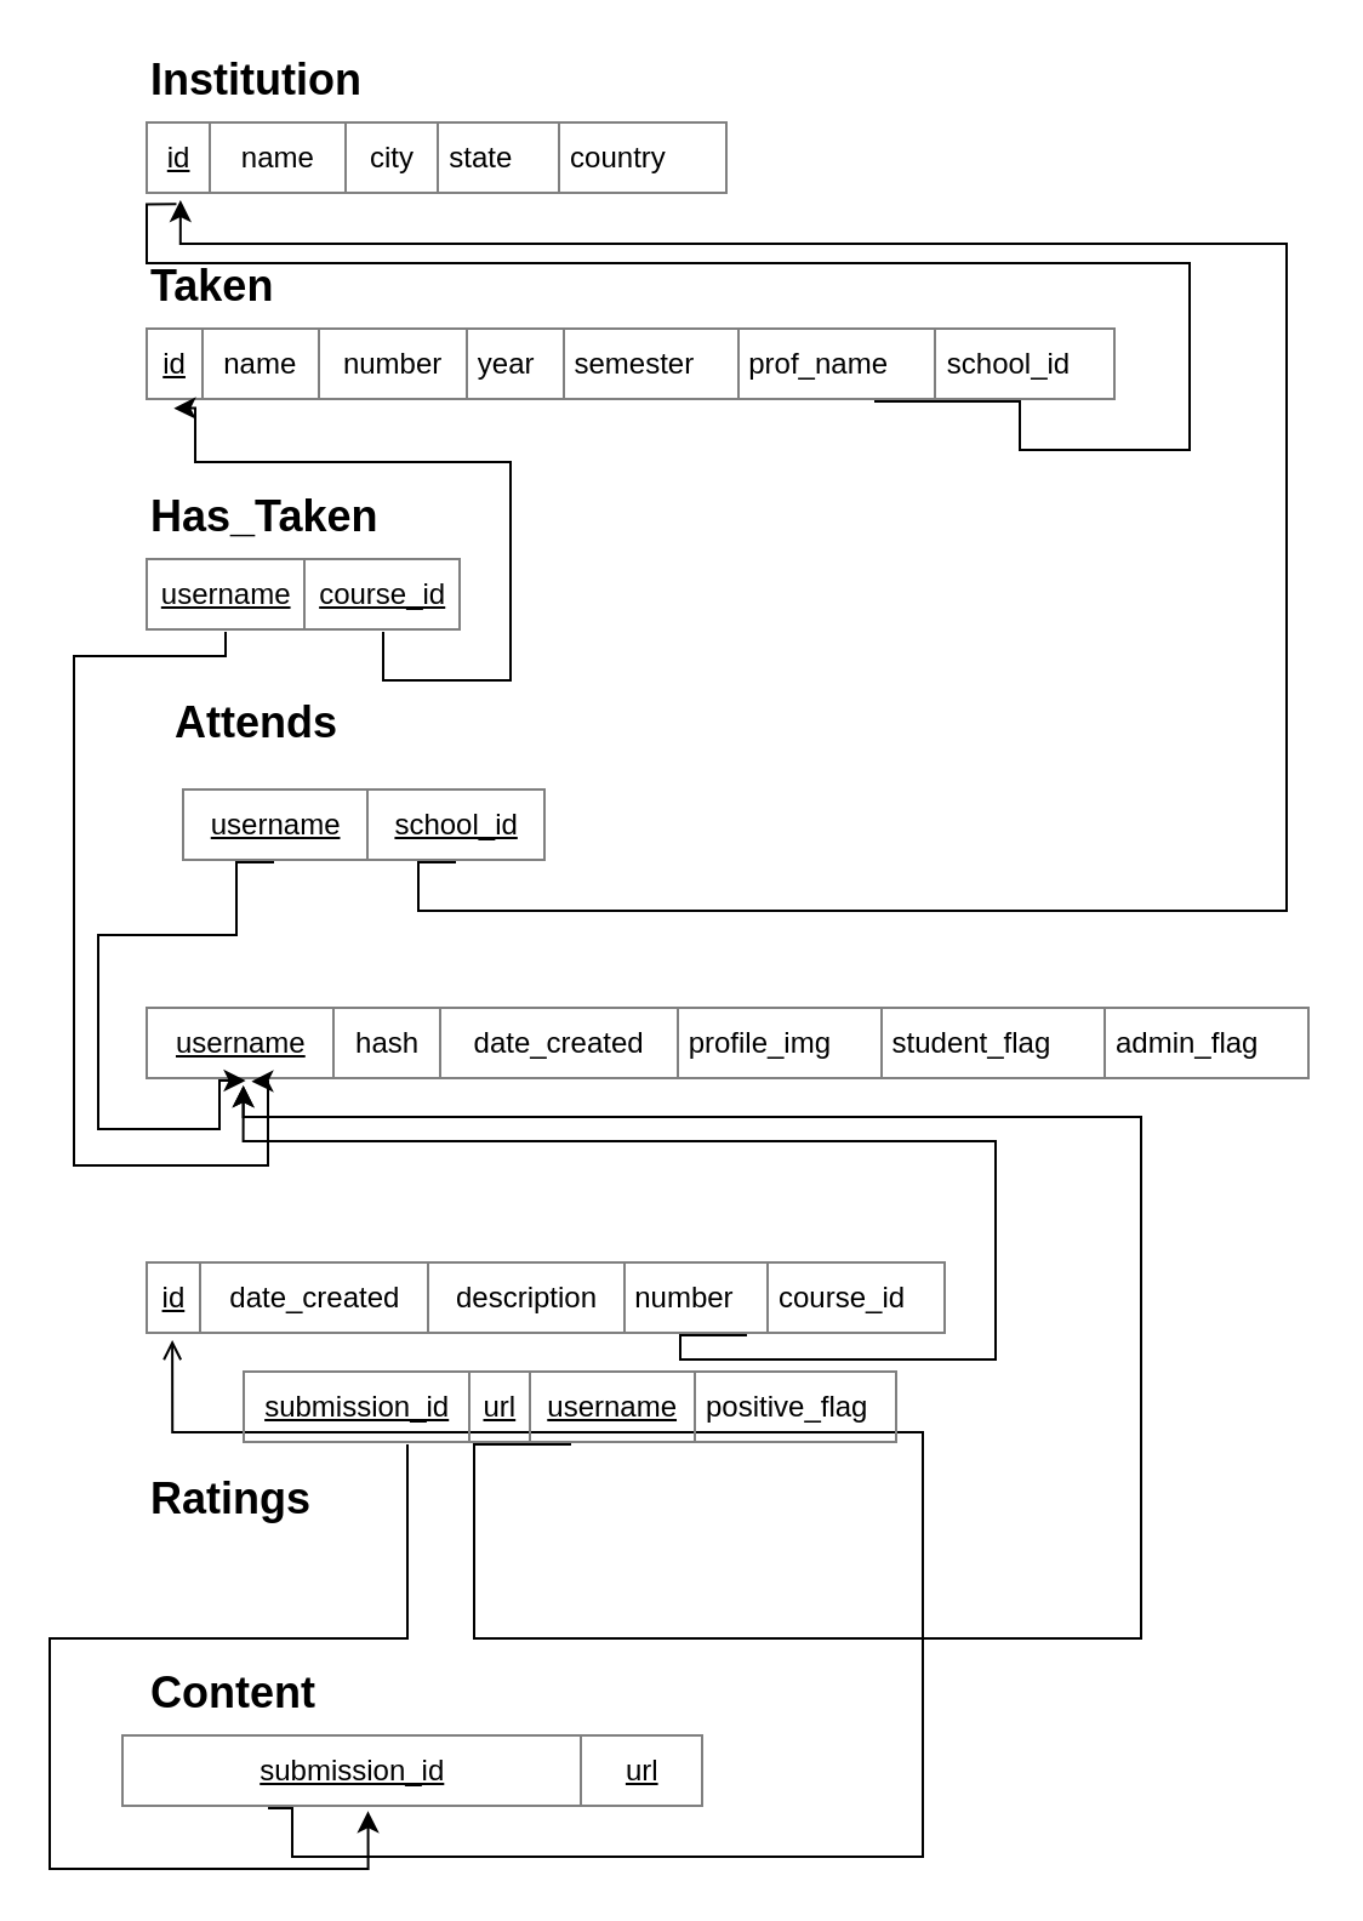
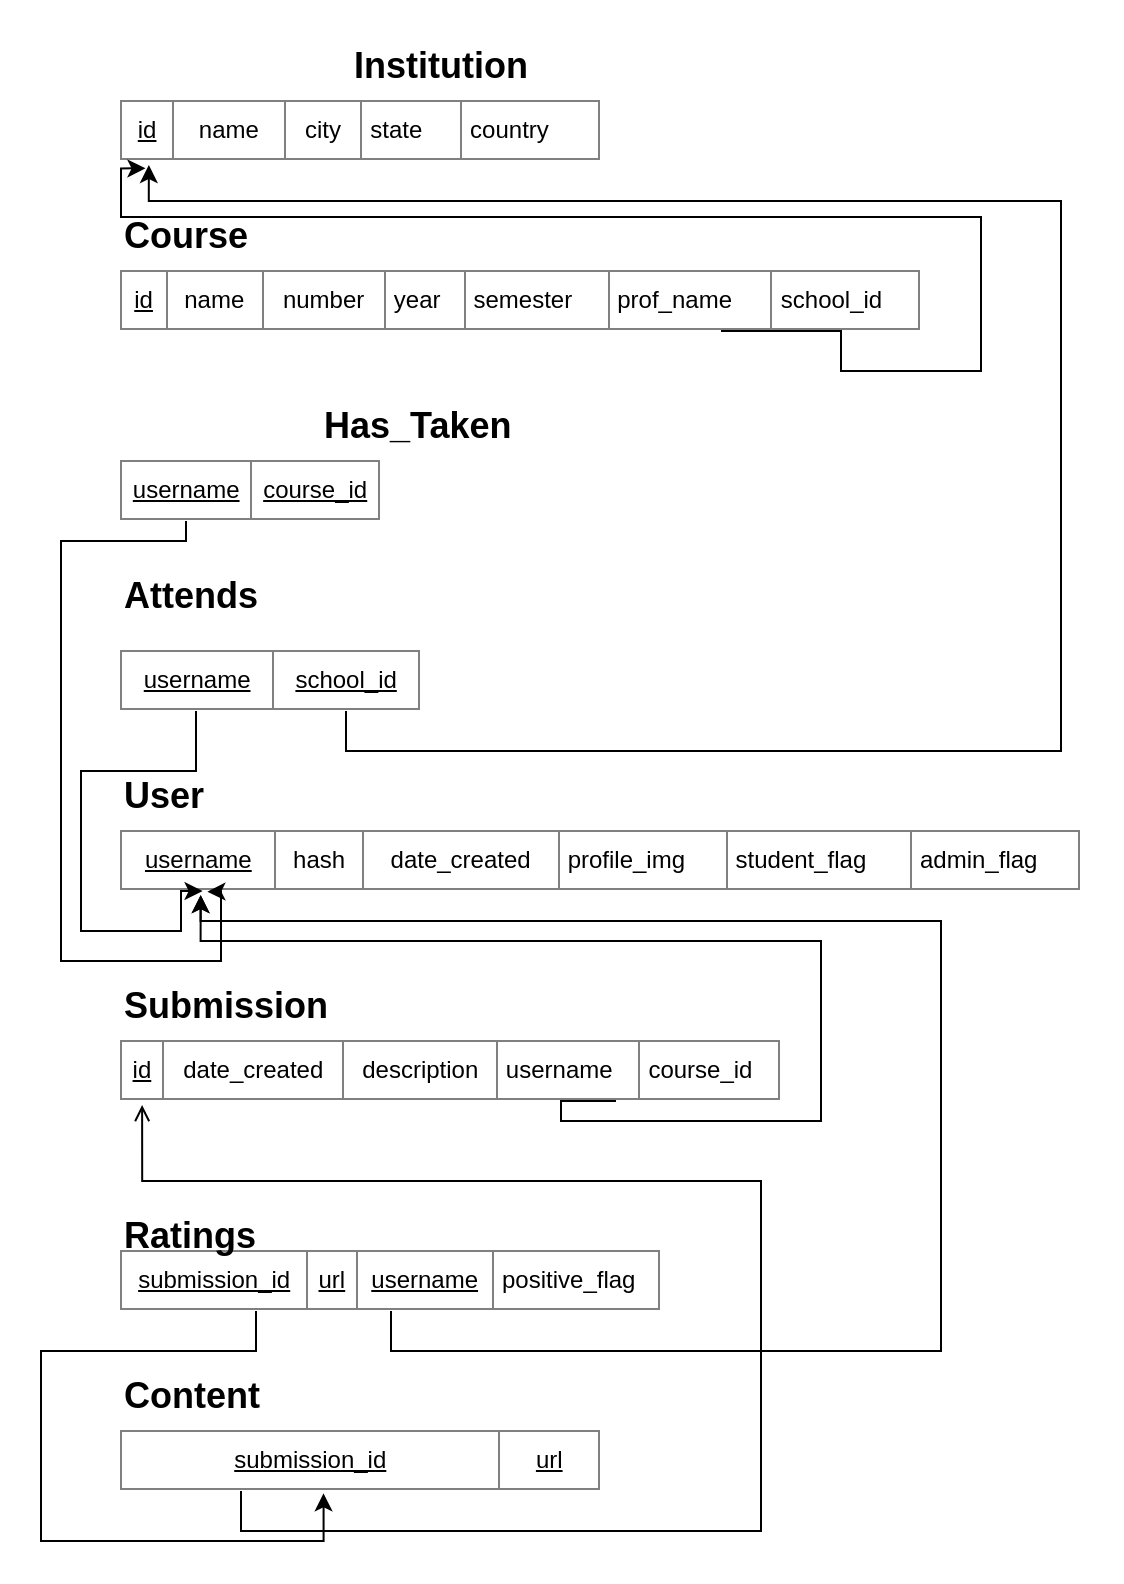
  <mxCell id="0" />
  <mxCell id="1" parent="0" />
  <mxCell id="2" value="&lt;table border=&quot;1&quot; width=&quot;100%&quot; style=&quot;width: 100% ; height: 100% ; border-collapse: collapse&quot; cellpadding=&quot;4&quot; align=&quot;center&quot;&gt;&lt;tbody&gt;&lt;tr&gt;&lt;td align=&quot;center&quot;&gt;&lt;u&gt;id&lt;/u&gt;&lt;/td&gt;&lt;td align=&quot;center&quot;&gt;name&lt;/td&gt;&lt;td align=&quot;center&quot;&gt;city&lt;/td&gt;&lt;td&gt;state&lt;/td&gt;&lt;td&gt;country&lt;/td&gt;&lt;/tr&gt;&lt;/tbody&gt;&lt;/table&gt;" style="text;html=1;strokeColor=none;fillColor=none;overflow=fill;" parent="1" vertex="1"><mxGeometry x="60" y="50" width="240" height="30" as="geometry" /></mxCell>
- <mxCell id="3" style="edgeStyle=orthogonalEdgeStyle;rounded=0;orthogonalLoop=1;jettySize=auto;html=1;exitX=0.75;exitY=1;exitDx=0;exitDy=0;entryX=0.051;entryY=1.122;entryDx=0;entryDy=0;entryPerimeter=0;endArrow=none;" parent="1" source="4" target="2" edge="1"><mxGeometry relative="1" as="geometry"><Array as="points"><mxPoint x="420" y="165" /><mxPoint x="420" y="185" /><mxPoint x="490" y="185" /><mxPoint x="490" y="108" /><mxPoint x="60" y="108" /><mxPoint x="60" y="84" /></Array></mxGeometry></mxCell>
+ <mxCell id="3" style="edgeStyle=orthogonalEdgeStyle;rounded=0;orthogonalLoop=1;jettySize=auto;html=1;exitX=0.75;exitY=1;exitDx=0;exitDy=0;entryX=0.051;entryY=1.122;entryDx=0;entryDy=0;entryPerimeter=0;" parent="1" source="4" target="2" edge="1"><mxGeometry relative="1" as="geometry"><Array as="points"><mxPoint x="420" y="165" /><mxPoint x="420" y="185" /><mxPoint x="490" y="185" /><mxPoint x="490" y="108" /><mxPoint x="60" y="108" /><mxPoint x="60" y="84" /></Array></mxGeometry></mxCell>
  <mxCell id="4" value="&lt;table border=&quot;1&quot; width=&quot;100%&quot; style=&quot;width: 100% ; height: 100% ; border-collapse: collapse&quot; cellpadding=&quot;4&quot; align=&quot;center&quot;&gt;&lt;tbody&gt;&lt;tr&gt;&lt;td align=&quot;center&quot;&gt;&lt;u&gt;id&lt;/u&gt;&lt;/td&gt;&lt;td align=&quot;center&quot;&gt;name&lt;/td&gt;&lt;td align=&quot;center&quot;&gt;number&lt;/td&gt;&lt;td&gt;year&lt;/td&gt;&lt;td&gt;semester&lt;/td&gt;&lt;td&gt;prof_name&lt;/td&gt;&lt;td&gt;school_id&lt;/td&gt;&lt;/tr&gt;&lt;/tbody&gt;&lt;/table&gt;" style="text;html=1;strokeColor=none;fillColor=none;overflow=fill;" parent="1" vertex="1"><mxGeometry x="60" y="135" width="400" height="30" as="geometry" /></mxCell>
- <mxCell id="5" value="&lt;b&gt;&lt;font style=&quot;font-size: 18px&quot;&gt;Institution&lt;/font&gt;&lt;/b&gt;" style="text;html=1;resizable=0;points=[];autosize=1;align=left;verticalAlign=top;spacingTop=-4;" parent="1" vertex="1"><mxGeometry x="60" y="20" width="100" height="20" as="geometry" /></mxCell>
- <mxCell id="6" value="&lt;b&gt;&lt;font style=&quot;font-size: 18px&quot;&gt;Taken&lt;/font&gt;&lt;/b&gt;" style="text;html=1;resizable=0;points=[];autosize=1;align=left;verticalAlign=top;spacingTop=-4;" parent="1" vertex="1"><mxGeometry x="60" y="105" width="80" height="20" as="geometry" /></mxCell>
+ <mxCell id="5" value="&lt;b&gt;&lt;font style=&quot;font-size: 18px&quot;&gt;Institution&lt;/font&gt;&lt;/b&gt;" style="text;html=1;resizable=0;points=[];autosize=1;align=left;verticalAlign=top;spacingTop=-4;" parent="1" vertex="1"><mxGeometry x="175" y="20" width="100" height="20" as="geometry" /></mxCell>
+ <mxCell id="6" value="&lt;b&gt;&lt;font style=&quot;font-size: 18px&quot;&gt;Course&lt;/font&gt;&lt;/b&gt;" style="text;html=1;resizable=0;points=[];autosize=1;align=left;verticalAlign=top;spacingTop=-4;" parent="1" vertex="1"><mxGeometry x="60" y="105" width="80" height="20" as="geometry" /></mxCell>
  <mxCell id="7" value="&lt;table border=&quot;1&quot; width=&quot;100%&quot; style=&quot;width: 100% ; height: 100% ; border-collapse: collapse&quot; cellpadding=&quot;4&quot; align=&quot;center&quot;&gt;&lt;tbody&gt;&lt;tr&gt;&lt;td align=&quot;center&quot;&gt;&lt;u&gt;username&lt;/u&gt;&lt;/td&gt;&lt;td align=&quot;center&quot;&gt;hash&lt;/td&gt;&lt;td align=&quot;center&quot;&gt;date_created&lt;br&gt;&lt;/td&gt;&lt;td&gt;profile_img&lt;br&gt;&lt;/td&gt;&lt;td&gt;student_flag&lt;/td&gt;&lt;td&gt;admin_flag&lt;/td&gt;&lt;/tr&gt;&lt;/tbody&gt;&lt;/table&gt;" style="text;html=1;strokeColor=none;fillColor=none;overflow=fill;" parent="1" vertex="1"><mxGeometry x="60" y="415" width="480" height="30" as="geometry" /></mxCell>
+ <mxCell id="8" value="&lt;b&gt;&lt;font style=&quot;font-size: 18px&quot;&gt;User&lt;/font&gt;&lt;/b&gt;" style="text;html=1;resizable=0;points=[];autosize=1;align=left;verticalAlign=top;spacingTop=-4;" parent="1" vertex="1"><mxGeometry x="60" y="385" width="60" height="20" as="geometry" /></mxCell>
  <mxCell id="9" style="edgeStyle=orthogonalEdgeStyle;rounded=0;orthogonalLoop=1;jettySize=auto;html=1;exitX=0.75;exitY=1;exitDx=0;exitDy=0;entryX=0.083;entryY=1.069;entryDx=0;entryDy=0;entryPerimeter=0;" parent="1" source="10" target="7" edge="1"><mxGeometry relative="1" as="geometry"><Array as="points"><mxPoint x="280" y="550" /><mxPoint x="280" y="560" /><mxPoint x="410" y="560" /><mxPoint x="410" y="470" /><mxPoint x="100" y="470" /></Array></mxGeometry></mxCell>
- <mxCell id="10" value="&lt;table border=&quot;1&quot; width=&quot;100%&quot; style=&quot;width: 100% ; height: 100% ; border-collapse: collapse&quot; cellpadding=&quot;4&quot; align=&quot;center&quot;&gt;&lt;tbody&gt;&lt;tr&gt;&lt;td align=&quot;center&quot;&gt;&lt;u&gt;id&lt;/u&gt;&lt;/td&gt;&lt;td align=&quot;center&quot;&gt;date_created&lt;/td&gt;&lt;td align=&quot;center&quot;&gt;description&lt;/td&gt;&lt;td&gt;number&lt;/td&gt;&lt;td&gt;course_id&lt;/td&gt;&lt;/tr&gt;&lt;/tbody&gt;&lt;/table&gt;&lt;br&gt;" style="text;html=1;strokeColor=none;fillColor=none;overflow=fill;" parent="1" vertex="1"><mxGeometry x="60" y="520" width="330" height="30" as="geometry" /></mxCell>
+ <mxCell id="10" value="&lt;table border=&quot;1&quot; width=&quot;100%&quot; style=&quot;width: 100% ; height: 100% ; border-collapse: collapse&quot; cellpadding=&quot;4&quot; align=&quot;center&quot;&gt;&lt;tbody&gt;&lt;tr&gt;&lt;td align=&quot;center&quot;&gt;&lt;u&gt;id&lt;/u&gt;&lt;/td&gt;&lt;td align=&quot;center&quot;&gt;date_created&lt;/td&gt;&lt;td align=&quot;center&quot;&gt;description&lt;/td&gt;&lt;td&gt;username&lt;/td&gt;&lt;td&gt;course_id&lt;/td&gt;&lt;/tr&gt;&lt;/tbody&gt;&lt;/table&gt;&lt;br&gt;" style="text;html=1;strokeColor=none;fillColor=none;overflow=fill;" parent="1" vertex="1"><mxGeometry x="60" y="520" width="330" height="30" as="geometry" /></mxCell>
+ <mxCell id="11" value="&lt;b&gt;&lt;font style=&quot;font-size: 18px&quot;&gt;Submission&lt;/font&gt;&lt;/b&gt;" style="text;html=1;resizable=0;points=[];autosize=1;align=left;verticalAlign=top;spacingTop=-4;" parent="1" vertex="1"><mxGeometry x="60" y="490" width="120" height="20" as="geometry" /></mxCell>
  <mxCell id="12" style="edgeStyle=orthogonalEdgeStyle;rounded=0;orthogonalLoop=1;jettySize=auto;html=1;exitX=0.25;exitY=1;exitDx=0;exitDy=0;entryX=0.032;entryY=1.067;entryDx=0;entryDy=0;entryPerimeter=0;endArrow=open;" parent="1" source="13" target="10" edge="1"><mxGeometry relative="1" as="geometry"><Array as="points"><mxPoint x="120" y="765" /><mxPoint x="380" y="765" /><mxPoint x="380" y="590" /><mxPoint x="71" y="590" /></Array></mxGeometry></mxCell>
- <mxCell id="13" value="&lt;table border=&quot;1&quot; width=&quot;100%&quot; style=&quot;width: 100% ; height: 100% ; border-collapse: collapse&quot; cellpadding=&quot;4&quot; align=&quot;center&quot;&gt;&lt;tbody&gt;&lt;tr&gt;&lt;td align=&quot;center&quot;&gt;&lt;u&gt;submission_id&lt;/u&gt;&lt;/td&gt;&lt;td align=&quot;center&quot;&gt;&lt;u&gt;url&lt;/u&gt;&lt;/td&gt;&lt;/tr&gt;&lt;/tbody&gt;&lt;/table&gt;" style="text;html=1;strokeColor=none;fillColor=none;overflow=fill;" parent="1" vertex="1"><mxGeometry x="50" y="715" width="240" height="30" as="geometry" /></mxCell>
+ <mxCell id="13" value="&lt;table border=&quot;1&quot; width=&quot;100%&quot; style=&quot;width: 100% ; height: 100% ; border-collapse: collapse&quot; cellpadding=&quot;4&quot; align=&quot;center&quot;&gt;&lt;tbody&gt;&lt;tr&gt;&lt;td align=&quot;center&quot;&gt;&lt;u&gt;submission_id&lt;/u&gt;&lt;/td&gt;&lt;td align=&quot;center&quot;&gt;&lt;u&gt;url&lt;/u&gt;&lt;/td&gt;&lt;/tr&gt;&lt;/tbody&gt;&lt;/table&gt;" style="text;html=1;strokeColor=none;fillColor=none;overflow=fill;" parent="1" vertex="1"><mxGeometry x="60" y="715" width="240" height="30" as="geometry" /></mxCell>
  <mxCell id="14" value="&lt;b&gt;&lt;font style=&quot;font-size: 18px&quot;&gt;Content&lt;/font&gt;&lt;/b&gt;" style="text;html=1;resizable=0;points=[];autosize=1;align=left;verticalAlign=top;spacingTop=-4;" parent="1" vertex="1"><mxGeometry x="60" y="685" width="80" height="20" as="geometry" /></mxCell>
  <mxCell id="15" style="edgeStyle=orthogonalEdgeStyle;rounded=0;orthogonalLoop=1;jettySize=auto;html=1;exitX=0.25;exitY=1;exitDx=0;exitDy=0;entryX=0.422;entryY=1.039;entryDx=0;entryDy=0;entryPerimeter=0;" parent="1" source="17" target="13" edge="1"><mxGeometry relative="1" as="geometry"><Array as="points"><mxPoint x="127" y="675" /><mxPoint x="20" y="675" /><mxPoint x="20" y="770" /><mxPoint x="161" y="770" /></Array></mxGeometry></mxCell>
  <mxCell id="16" style="edgeStyle=orthogonalEdgeStyle;rounded=0;orthogonalLoop=1;jettySize=auto;html=1;exitX=0.5;exitY=1;exitDx=0;exitDy=0;entryX=0.083;entryY=1.067;entryDx=0;entryDy=0;entryPerimeter=0;" parent="1" source="17" target="7" edge="1"><mxGeometry relative="1" as="geometry"><Array as="points"><mxPoint x="195" y="675" /><mxPoint x="470" y="675" /><mxPoint x="470" y="460" /><mxPoint x="100" y="460" /></Array></mxGeometry></mxCell>
- <mxCell id="17" value="&lt;table border=&quot;1&quot; width=&quot;100%&quot; style=&quot;width: 100% ; height: 100% ; border-collapse: collapse&quot; cellpadding=&quot;4&quot; align=&quot;center&quot;&gt;&lt;tbody&gt;&lt;tr&gt;&lt;td align=&quot;center&quot;&gt;&lt;u&gt;submission_id&lt;/u&gt;&lt;/td&gt;&lt;td align=&quot;center&quot;&gt;&lt;u&gt;url&lt;/u&gt;&lt;/td&gt;&lt;td align=&quot;center&quot;&gt;&lt;u&gt;username&lt;/u&gt;&lt;/td&gt;&lt;td&gt;positive_flag&lt;/td&gt;&lt;/tr&gt;&lt;/tbody&gt;&lt;/table&gt;" style="text;html=1;strokeColor=none;fillColor=none;overflow=fill;" parent="1" vertex="1"><mxGeometry x="100" y="565" width="270" height="30" as="geometry" /></mxCell>
+ <mxCell id="17" value="&lt;table border=&quot;1&quot; width=&quot;100%&quot; style=&quot;width: 100% ; height: 100% ; border-collapse: collapse&quot; cellpadding=&quot;4&quot; align=&quot;center&quot;&gt;&lt;tbody&gt;&lt;tr&gt;&lt;td align=&quot;center&quot;&gt;&lt;u&gt;submission_id&lt;/u&gt;&lt;/td&gt;&lt;td align=&quot;center&quot;&gt;&lt;u&gt;url&lt;/u&gt;&lt;/td&gt;&lt;td align=&quot;center&quot;&gt;&lt;u&gt;username&lt;/u&gt;&lt;/td&gt;&lt;td&gt;positive_flag&lt;/td&gt;&lt;/tr&gt;&lt;/tbody&gt;&lt;/table&gt;" style="text;html=1;strokeColor=none;fillColor=none;overflow=fill;" parent="1" vertex="1"><mxGeometry x="60" y="625" width="270" height="30" as="geometry" /></mxCell>
  <mxCell id="18" value="&lt;b&gt;&lt;font style=&quot;font-size: 18px&quot;&gt;Ratings&lt;/font&gt;&lt;/b&gt;" style="text;html=1;resizable=0;points=[];autosize=1;align=left;verticalAlign=top;spacingTop=-4;" parent="1" vertex="1"><mxGeometry x="60" y="605" width="80" height="20" as="geometry" /></mxCell>
  <mxCell id="19" style="edgeStyle=orthogonalEdgeStyle;rounded=0;orthogonalLoop=1;jettySize=auto;html=1;exitX=0.25;exitY=1;exitDx=0;exitDy=0;entryX=0.085;entryY=1;entryDx=0;entryDy=0;entryPerimeter=0;" parent="1" source="21" target="7" edge="1"><mxGeometry relative="1" as="geometry"><Array as="points"><mxPoint x="97" y="385" /><mxPoint x="40" y="385" /><mxPoint x="40" y="465" /><mxPoint x="90" y="465" /><mxPoint x="90" y="445" /></Array></mxGeometry></mxCell>
  <mxCell id="20" style="edgeStyle=orthogonalEdgeStyle;rounded=0;orthogonalLoop=1;jettySize=auto;html=1;exitX=0.75;exitY=1;exitDx=0;exitDy=0;entryX=0.058;entryY=1.067;entryDx=0;entryDy=0;entryPerimeter=0;" parent="1" source="21" target="2" edge="1"><mxGeometry relative="1" as="geometry"><Array as="points"><mxPoint x="172" y="375" /><mxPoint x="530" y="375" /><mxPoint x="530" y="100" /><mxPoint x="74" y="100" /></Array></mxGeometry></mxCell>
- <mxCell id="21" value="&lt;table border=&quot;1&quot; width=&quot;100%&quot; style=&quot;width: 100% ; height: 100% ; border-collapse: collapse&quot; cellpadding=&quot;4&quot; align=&quot;center&quot;&gt;&lt;tbody&gt;&lt;tr&gt;&lt;td align=&quot;center&quot;&gt;&lt;u&gt;username&lt;/u&gt;&lt;br&gt;&lt;/td&gt;&lt;td align=&quot;center&quot;&gt;&lt;u&gt;school_id&lt;/u&gt;&lt;/td&gt;&lt;/tr&gt;&lt;/tbody&gt;&lt;/table&gt;" style="text;html=1;strokeColor=none;fillColor=none;overflow=fill;" parent="1" vertex="1"><mxGeometry x="75" y="325" width="150" height="30" as="geometry" /></mxCell>
- <mxCell id="22" value="&lt;b&gt;&lt;font style=&quot;font-size: 18px&quot;&gt;Attends&lt;br&gt;&lt;br&gt;&lt;/font&gt;&lt;/b&gt;" style="text;html=1;resizable=0;points=[];autosize=1;align=left;verticalAlign=top;spacingTop=-4;" parent="1" vertex="1"><mxGeometry x="70" y="285" width="80" height="30" as="geometry" /></mxCell>
+ <mxCell id="21" value="&lt;table border=&quot;1&quot; width=&quot;100%&quot; style=&quot;width: 100% ; height: 100% ; border-collapse: collapse&quot; cellpadding=&quot;4&quot; align=&quot;center&quot;&gt;&lt;tbody&gt;&lt;tr&gt;&lt;td align=&quot;center&quot;&gt;&lt;u&gt;username&lt;/u&gt;&lt;br&gt;&lt;/td&gt;&lt;td align=&quot;center&quot;&gt;&lt;u&gt;school_id&lt;/u&gt;&lt;/td&gt;&lt;/tr&gt;&lt;/tbody&gt;&lt;/table&gt;" style="text;html=1;strokeColor=none;fillColor=none;overflow=fill;" parent="1" vertex="1"><mxGeometry x="60" y="325" width="150" height="30" as="geometry" /></mxCell>
+ <mxCell id="22" value="&lt;b&gt;&lt;font style=&quot;font-size: 18px&quot;&gt;Attends&lt;br&gt;&lt;br&gt;&lt;/font&gt;&lt;/b&gt;" style="text;html=1;resizable=0;points=[];autosize=1;align=left;verticalAlign=top;spacingTop=-4;" parent="1" vertex="1"><mxGeometry x="60" y="285" width="80" height="30" as="geometry" /></mxCell>
  <mxCell id="23" style="edgeStyle=orthogonalEdgeStyle;rounded=0;orthogonalLoop=1;jettySize=auto;html=1;exitX=0.25;exitY=1;exitDx=0;exitDy=0;entryX=0.09;entryY=1.011;entryDx=0;entryDy=0;entryPerimeter=0;" parent="1" source="25" target="7" edge="1"><mxGeometry relative="1" as="geometry"><Array as="points"><mxPoint x="92" y="270" /><mxPoint x="30" y="270" /><mxPoint x="30" y="480" /><mxPoint x="110" y="480" /><mxPoint x="110" y="445" /></Array></mxGeometry></mxCell>
- <mxCell id="24" style="edgeStyle=orthogonalEdgeStyle;rounded=0;orthogonalLoop=1;jettySize=auto;html=1;exitX=0.75;exitY=1;exitDx=0;exitDy=0;entryX=0.028;entryY=1.094;entryDx=0;entryDy=0;entryPerimeter=0;" parent="1" source="25" target="4" edge="1"><mxGeometry relative="1" as="geometry"><Array as="points"><mxPoint x="157" y="280" /><mxPoint x="210" y="280" /><mxPoint x="210" y="190" /><mxPoint x="80" y="190" /><mxPoint x="80" y="168" /></Array></mxGeometry></mxCell>
  <mxCell id="25" value="&lt;table border=&quot;1&quot; width=&quot;100%&quot; style=&quot;width: 100% ; height: 100% ; border-collapse: collapse&quot; cellpadding=&quot;4&quot; align=&quot;center&quot;&gt;&lt;tbody&gt;&lt;tr&gt;&lt;td align=&quot;center&quot;&gt;&lt;u&gt;username&lt;/u&gt;&lt;/td&gt;&lt;td align=&quot;center&quot;&gt;&lt;u&gt;course_id&lt;/u&gt;&lt;/td&gt;&lt;/tr&gt;&lt;/tbody&gt;&lt;/table&gt;" style="text;html=1;strokeColor=none;fillColor=none;overflow=fill;" parent="1" vertex="1"><mxGeometry x="60" y="230" width="130" height="30" as="geometry" /></mxCell>
- <mxCell id="26" value="&lt;b&gt;&lt;font style=&quot;font-size: 18px&quot;&gt;Has_Taken&lt;/font&gt;&lt;/b&gt;" style="text;html=1;resizable=0;points=[];autosize=1;align=left;verticalAlign=top;spacingTop=-4;" parent="1" vertex="1"><mxGeometry x="60" y="200" width="110" height="20" as="geometry" /></mxCell>
+ <mxCell id="26" value="&lt;b&gt;&lt;font style=&quot;font-size: 18px&quot;&gt;Has_Taken&lt;/font&gt;&lt;/b&gt;" style="text;html=1;resizable=0;points=[];autosize=1;align=left;verticalAlign=top;spacingTop=-4;" parent="1" vertex="1"><mxGeometry x="160" y="200" width="110" height="20" as="geometry" /></mxCell>
